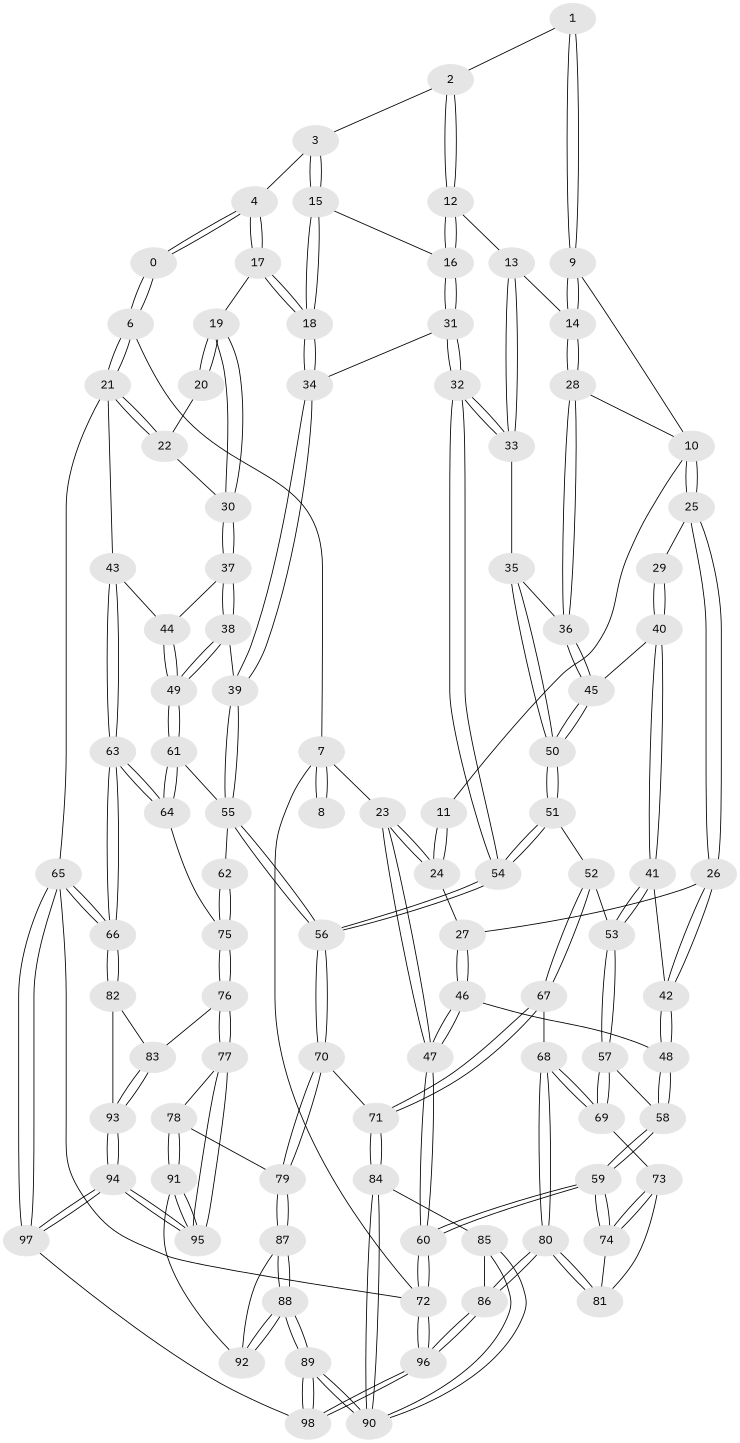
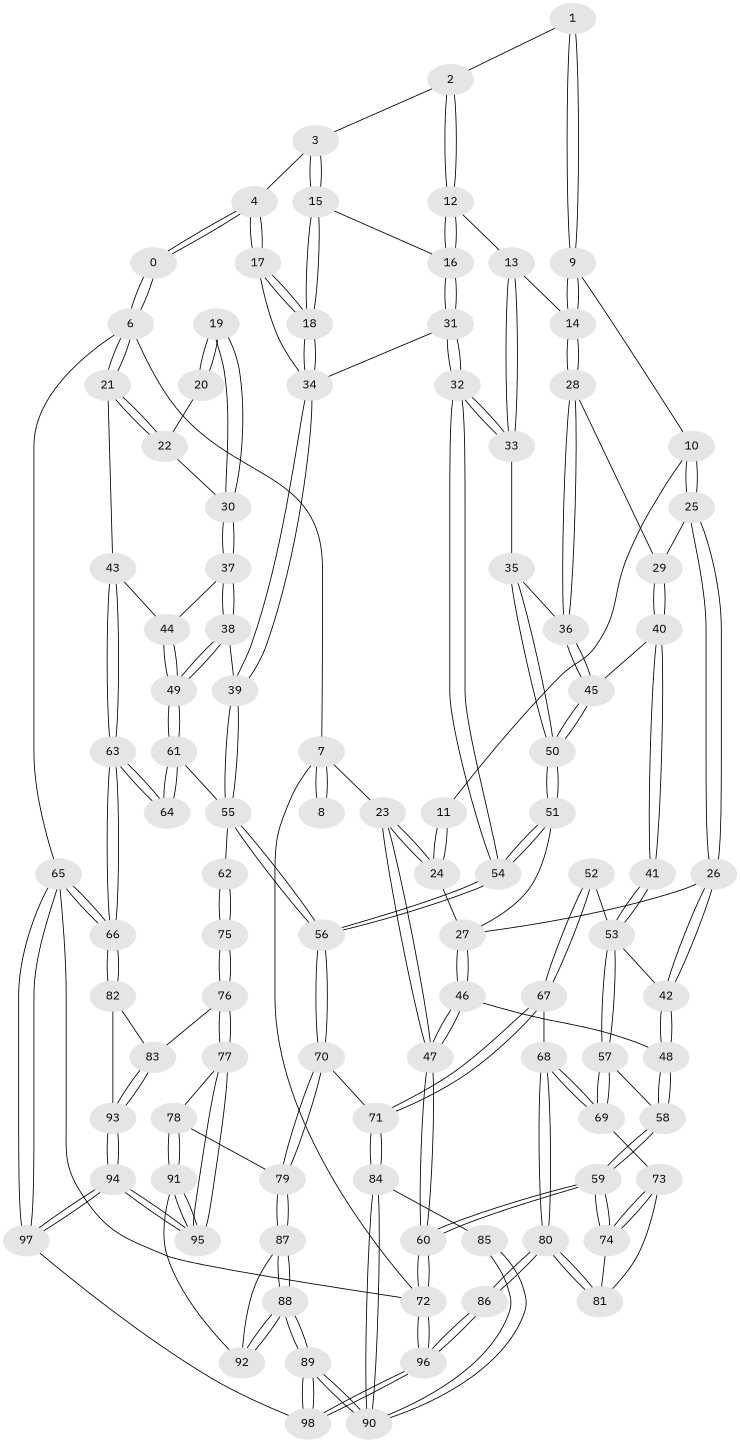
  graph {
    fontname="IBM Plex Sans"
    node [color=gray90 fontname="IBM Plex Sans" style=filled]
    edge [fontname="IBM Plex Sans"]
    1
    2
    9
    3
    12
    10
    14
    4
    15
    13
    16
    n12 [label=0]
    17
    18
    6
    19
    7
    21
    65
    8
    23
    72
    22
    43
    66
    97
    24
    47
    96
    11
    25
    28
    26
    29
    27
    33
    31
    35
    36
    34
    32
    20
    30
    39
    37
    44
    63
    60
    46
    42
    40
    48
    45
    41
    38
    54
    56
    50
    55
    51
    49
    61
    62
    53
    57
    58
    64
    59
    52
    67
    68
    71
    69
    70
    75
    79
    73
    74
    81
    76
    82
    98
    83
    93
    80
    84
    86
    87
    85
    90
    77
    78
    95
    91
    92
    88
    94
    89
    1 -- 2
    1 -- 9
    1 -- 9
    2 -- 3
    2 -- 12
    2 -- 12
    9 -- 10
    9 -- 14
    9 -- 14
    3 -- 4
    3 -- 15
    3 -- 15
    12 -- 13
    12 -- 16
    12 -- 16
    10 -- 11
    10 -- 25
    10 -- 25
    14 -- 28
    14 -- 28
    4 -- n12
    4 -- n12
    4 -- 17
    4 -- 17
    15 -- 16
    15 -- 18
    15 -- 18
    13 -- 14
    13 -- 33
    13 -- 33
    16 -- 31
    16 -- 31
    n12 -- 6
    n12 -- 6
    17 -- 18
    17 -- 18
-   17 -- 19
+   17 -- 34
    18 -- 34
    18 -- 34
    6 -- 7
    6 -- 21
    6 -- 21
-   21 -- 65
+   6 -- 65
    19 -- 20
    19 -- 20
    19 -- 30
    19 -- 30
    7 -- 8
    7 -- 8
    7 -- 23
    7 -- 72
    21 -- 22
    21 -- 22
    21 -- 43
    65 -- 72
    65 -- 66
    65 -- 66
    65 -- 97
    65 -- 97
    23 -- 24
    23 -- 24
    23 -- 47
    23 -- 47
    72 -- 96
    72 -- 96
    22 -- 30
    43 -- 44
    43 -- 63
    43 -- 63
    66 -- 82
    66 -- 82
    97 -- 98
    24 -- 27
    47 -- 60
    47 -- 60
    96 -- 98
    96 -- 98
    11 -- 24
    11 -- 24
    25 -- 26
    25 -- 26
    25 -- 29
-   28 -- 10
+   28 -- 29
    28 -- 36
    28 -- 36
    26 -- 27
    26 -- 42
    26 -- 42
    29 -- 40
    29 -- 40
    27 -- 46
    27 -- 46
    33 -- 35
    31 -- 34
    31 -- 32
    31 -- 32
    35 -- 36
    35 -- 50
    35 -- 50
    36 -- 45
    36 -- 45
    34 -- 39
    34 -- 39
    32 -- 33
    32 -- 33
    32 -- 54
    32 -- 54
    20 -- 22
    30 -- 37
    30 -- 37
    39 -- 55
    39 -- 55
    37 -- 44
    37 -- 38
    37 -- 38
    44 -- 49
    44 -- 49
    63 -- 66
    63 -- 66
    63 -- 64
    63 -- 64
    60 -- 72
    60 -- 72
    46 -- 47
    46 -- 47
    46 -- 48
    42 -- 48
    42 -- 48
    40 -- 45
    40 -- 41
    40 -- 41
    48 -- 58
    48 -- 58
    45 -- 50
    45 -- 50
-   41 -- 42
+   53 -- 42
    41 -- 53
    41 -- 53
    38 -- 39
    38 -- 49
    38 -- 49
    54 -- 56
    54 -- 56
    56 -- 70
    56 -- 70
    50 -- 51
    50 -- 51
    55 -- 56
    55 -- 56
    55 -- 62
    51 -- 54
    51 -- 54
-   51 -- 52
+   51 -- 27
    49 -- 61
    49 -- 61
    61 -- 55
    61 -- 64
    61 -- 64
    62 -- 75
    62 -- 75
    53 -- 57
    53 -- 57
    57 -- 58
    57 -- 69
    57 -- 69
    58 -- 59
    58 -- 59
-   64 -- 75
    59 -- 60
    59 -- 60
    59 -- 74
    59 -- 74
    52 -- 53
    52 -- 67
    52 -- 67
    67 -- 68
    67 -- 71
    67 -- 71
    68 -- 69
    68 -- 69
    68 -- 80
    68 -- 80
    71 -- 84
    71 -- 84
    69 -- 73
    70 -- 71
    70 -- 79
    70 -- 79
    75 -- 76
    75 -- 76
    79 -- 87
    79 -- 87
    73 -- 74
    73 -- 74
    73 -- 81
    74 -- 81
    76 -- 83
    76 -- 77
    76 -- 77
    82 -- 83
    82 -- 93
    83 -- 93
    83 -- 93
    93 -- 94
    93 -- 94
    80 -- 81
    80 -- 81
    80 -- 86
    80 -- 86
    84 -- 85
    84 -- 90
    84 -- 90
    86 -- 96
    86 -- 96
    87 -- 92
    87 -- 88
    87 -- 88
-   85 -- 86
    85 -- 90
    85 -- 90
    77 -- 78
    77 -- 95
    77 -- 95
    78 -- 79
    78 -- 91
    78 -- 91
    91 -- 95
    91 -- 95
    91 -- 92
    88 -- 92
    88 -- 92
    88 -- 89
    88 -- 89
    94 -- 97
    94 -- 97
    94 -- 95
    94 -- 95
    89 -- 98
    89 -- 98
    89 -- 90
    89 -- 90
  }
